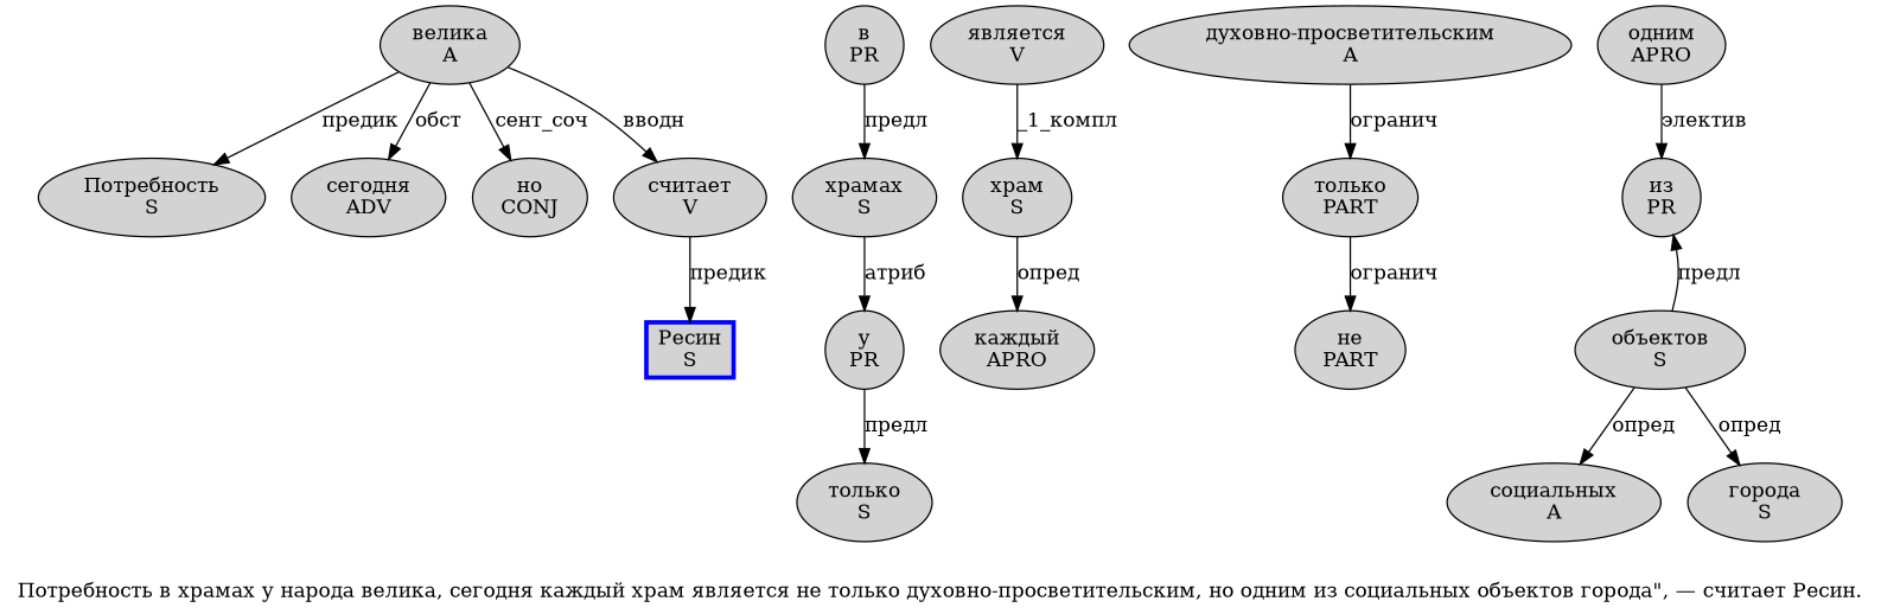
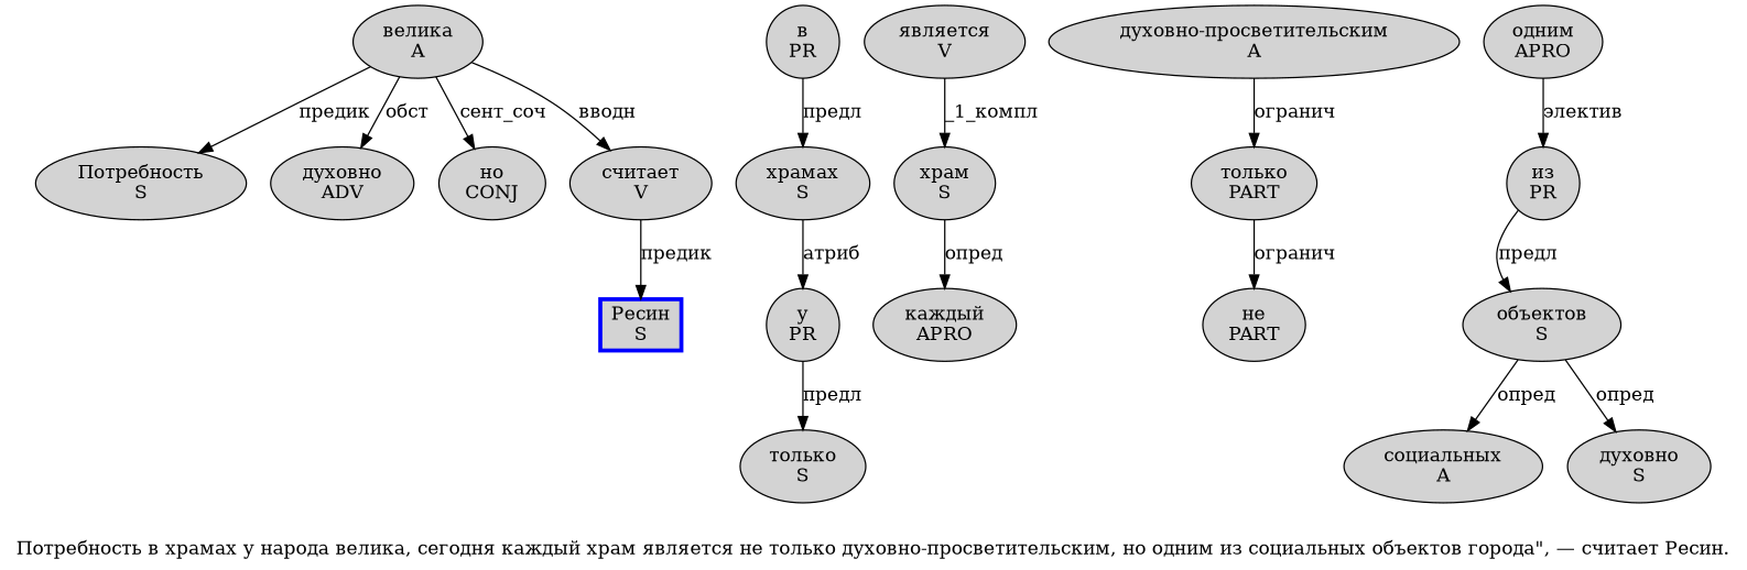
  digraph {
    label="Потребность в храмах у народа велика, сегодня каждый храм является не только духовно-просветительским, но одним из социальных объектов города\", — считает Ресин."
    node [fillcolor=lightgray penwidth=1 shape=ellipse style=filled]
    n1 [label="Потребность\nS"]
    n2 [label="в\nPR"]
    n3 [label="храмах\nS"]
    n4 [label="у\nPR"]
    n5 [label="только\nS"]
    n6 [label="велика\nA"]
-   n7 [label="сегодня\nADV"]
+   n7 [label="духовно\nADV"]
    n8 [label="но\nCONJ"]
    n9 [label="считает\nV"]
    n10 [label="является\nV"]
    n11 [label="храм\nS"]
    n12 [color=blue label="Ресин\nS" penwidth=3 shape=box]
    n13 [label="каждый\nAPRO"]
    n14 [label="духовно-просветительским\nA"]
    n15 [label="только\nPART"]
    n16 [label="не\nPART"]
    n17 [label="одним\nAPRO"]
    n18 [label="из\nPR"]
    n19 [label="объектов\nS"]
    n20 [label="социальных\nA"]
-   n21 [label="города\nS"]
+   n21 [label="духовно\nS"]
    n2 -> n3 [label="предл"]
    n3 -> n4 [label="атриб"]
    n4 -> n5 [label="предл"]
    n6 -> n1 [label="предик"]
    n6 -> n7 [label="обст"]
    n6 -> n8 [label="сент_соч"]
    n6 -> n9 [label="вводн"]
    n9 -> n12 [label="предик"]
    n10 -> n11 [label="_1_компл"]
    n11 -> n13 [label="опред"]
    n14 -> n15 [label="огранич"]
    n15 -> n16 [label="огранич"]
    n17 -> n18 [label="электив"]
-   n19 -> n18 [label="предл"]
+   n18 -> n19 [label="предл"]
    n19 -> n20 [label="опред"]
    n19 -> n21 [label="опред"]
  }
